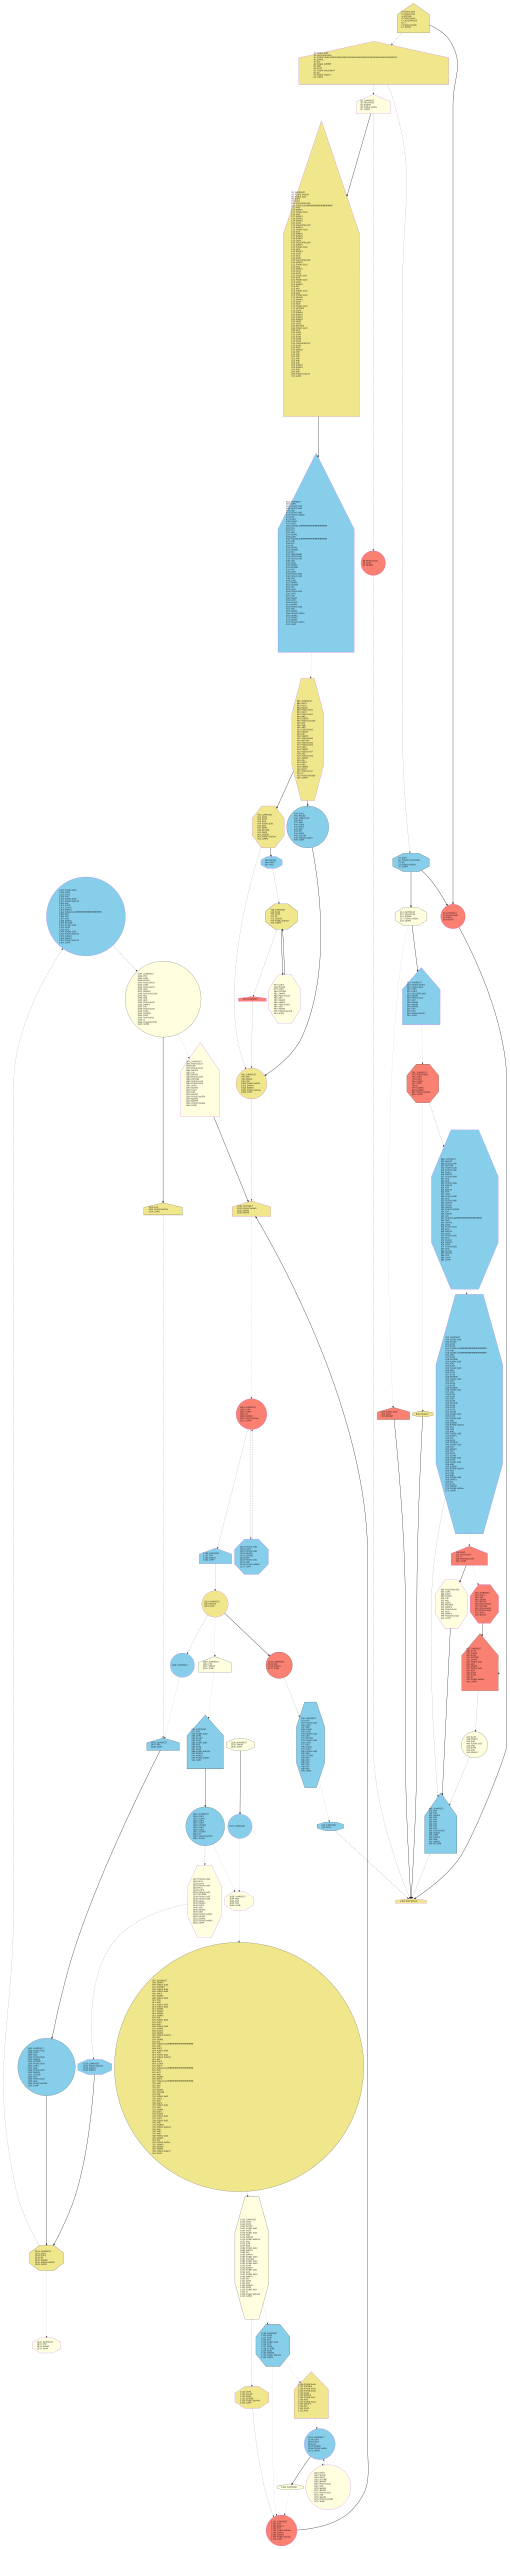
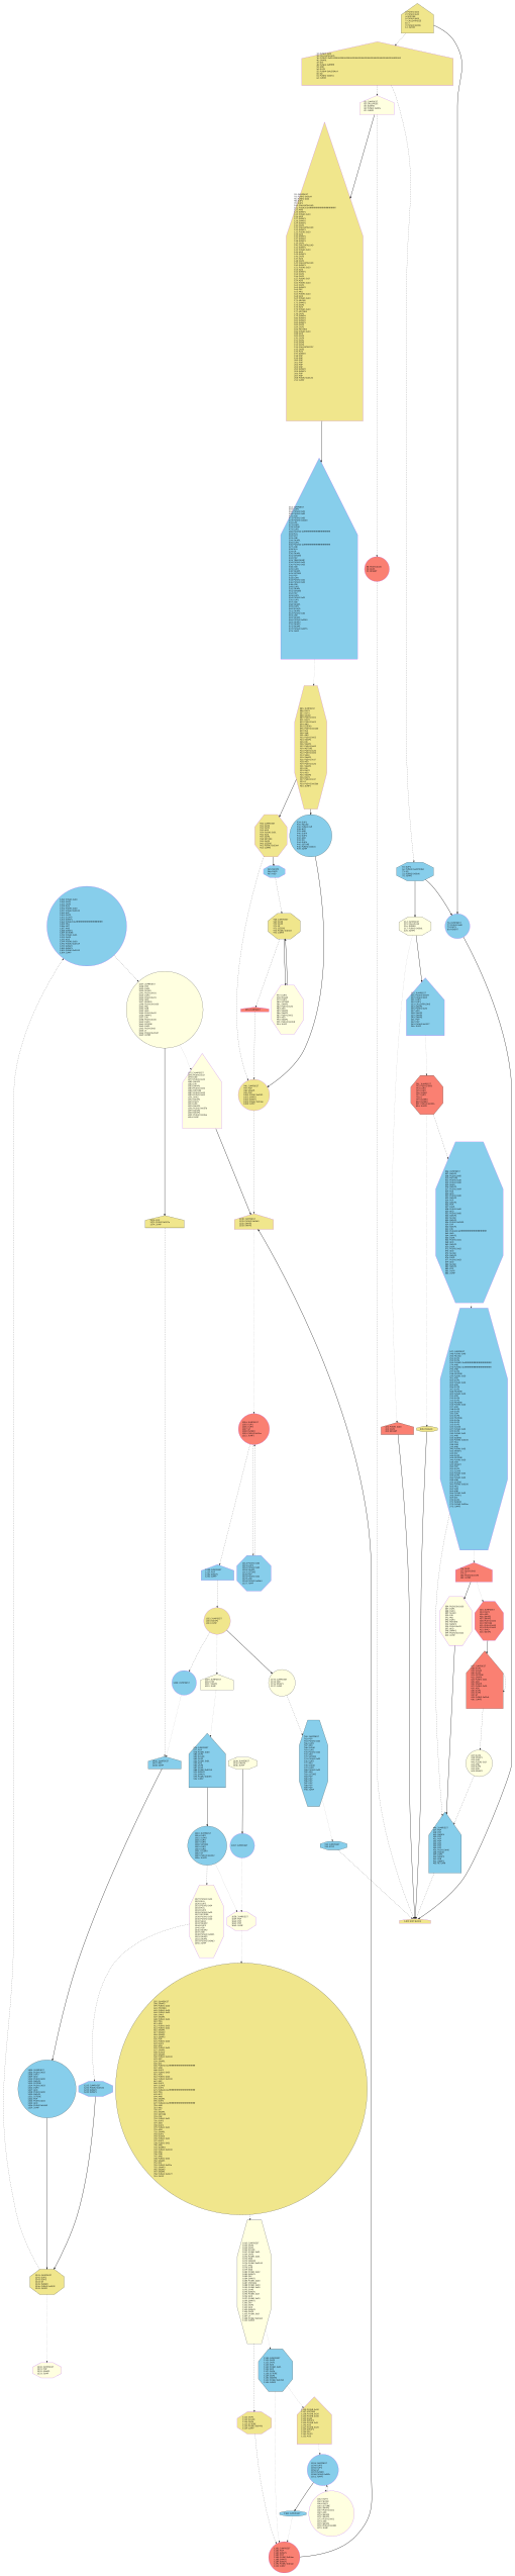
  digraph {
    fontname="IBM Plex Sans"
    rankdir=UD
    node [color=purple fillcolor=skyblue fontcolor=black fontname="IBM Plex Sans" shape=octagon style=filled]
    edge [fontname="IBM Plex Sans" style=dashed]
    n1 [label="1250: PUSH1 0x00\l1252: DUP1\l1253: DUP3\l1254: ADD\l1255: PUSH1 0x00\l1257: PUSH2 0x0100\l1260: EXP\l1261: DUP2\l1262: SLOAD\l1263: SWAP1\l1264: PUSH20 0xffffffffffffffffffffffffffffffffffffffff\l1285: MUL\l1286: NOT\l1287: AND\l1288: SWAP1\l1289: SSTORE\l1290: PUSH1 0x01\l1292: DUP3\l1293: ADD\l1294: PUSH1 0x00\l1296: PUSH2 0x0519\l1299: SWAP2\l1300: SWAP1\l1301: PUSH2 0x0539\l1304: JUMP\l" shape=circle]
    n2 [color=black fillcolor=lightyellow label="1337: JUMPDEST\l1338: POP\l1339: DUP1\l1340: SLOAD\l1341: PUSH1 0x01\l1343: DUP2\l1344: PUSH1 0x01\l1346: AND\l1347: ISZERO\l1348: PUSH2 0x0100\l1351: MUL\l1352: SUB\l1353: AND\l1354: PUSH1 0x02\l1356: SWAP1\l1357: DIV\l1358: PUSH1 0x00\l1360: DUP3\l1361: SSTORE\l1362: DUP1\l1363: PUSH1 0x1f\l1365: LT\l1366: PUSH2 0x055f\l1369: JUMPI\l" shape=circle]
    n3 [fillcolor=lightyellow label="1375: JUMPDEST\l1376: PUSH1 0x1f\l1378: ADD\l1379: PUSH1 0x20\l1381: SWAP1\l1382: DIV\l1383: SWAP1\l1384: PUSH1 0x00\l1386: MSTORE\l1387: PUSH1 0x20\l1389: PUSH1 0x00\l1391: SHA3\l1392: SWAP1\l1393: DUP2\l1394: ADD\l1395: SWAP1\l1396: PUSH2 0x057d\l1399: SWAP2\l1400: SWAP1\l1401: PUSH2 0x04ae\l1404: JUMP\l" shape=house]
    n4 [color=black fillcolor=khaki label="1370: POP\l1371: PUSH2 0x057e\l1374: JUMP\l" shape=house]
    n5 [fillcolor=khaki label="1409: EXIT BLOCK\l" shape=house]
    n6 [fillcolor=khaki label="1198: JUMPDEST\l1199: PUSH2 0x04d0\l1202: SWAP2\l1203: SWAP1\l" shape=house]
    n7 [fillcolor=salmon label="1204: JUMPDEST\l1205: DUP1\l1206: DUP3\l1207: GT\l1208: ISZERO\l1209: PUSH2 0x04cc\l1212: JUMPI\l" shape=circle]
    n8 [color=black fillcolor=lightyellow label="1334: JUMPDEST\l1335: SWAP1\l1336: JUMP\l"]
    n9 [label="1057: JUMPDEST\l" shape=circle]
    n10 [fillcolor=lightyellow label="1058: JUMPDEST\l1059: POP\l1060: POP\l1061: POP\l1062: JUMP\l"]
    n11 [fillcolor=salmon label="403: JUMPDEST\l404: DUP3\l405: ADD\l406: SWAP2\l407: SWAP1\l408: PUSH1 0x00\l410: MSTORE\l411: PUSH1 0x20\l413: PUSH1 0x00\l415: SHA3\l416: SWAP1\l"]
    n12 [color=black fillcolor=salmon label="417: JUMPDEST\l418: DUP2\l419: SLOAD\l420: DUP2\l421: MSTORE\l422: SWAP1\l423: PUSH1 0x01\l425: ADD\l426: SWAP1\l427: PUSH1 0x20\l429: ADD\l430: DUP1\l431: DUP4\l432: GT\l433: PUSH2 0x01a1\l436: JUMPI\l" shape=house]
    n13 [color=black fillcolor=lightyellow label="437: DUP3\l438: SWAP1\l439: SUB\l440: PUSH1 0x1f\l442: AND\l443: DUP3\l444: ADD\l445: SWAP2\l" shape=circle]
    n14 [color=black label="446: JUMPDEST\l447: POP\l448: POP\l449: SWAP6\l450: POP\l451: POP\l452: POP\l453: POP\l454: POP\l455: POP\l456: PUSH1 0x40\l458: MLOAD\l459: DUP1\l460: SWAP2\l461: SUB\l462: SWAP1\l463: RETURN\l" shape=house]
    n15 [label="464: JUMPDEST\l465: DUP3\l466: PUSH1 0x01\l468: PUSH1 0x00\l470: ADD\l471: PUSH1 0x00\l473: PUSH2 0x0100\l476: EXP\l477: DUP2\l478: SLOAD\l479: DUP2\l480: PUSH20 0xffffffffffffffffffffffffffffffffffffffff\l501: MUL\l502: NOT\l503: AND\l504: SWAP1\l505: DUP4\l506: PUSH20 0xffffffffffffffffffffffffffffffffffffffff\l527: AND\l528: MUL\l529: OR\l530: SWAP1\l531: SSTORE\l532: POP\l533: TIMESTAMP\l534: PUSH1 0x01\l536: PUSH1 0x03\l538: ADD\l539: DUP2\l540: SWAP1\l541: SSTORE\l542: POP\l543: DUP2\l544: PUSH1 0x01\l546: PUSH1 0x02\l548: ADD\l549: DUP2\l550: SWAP1\l551: SSTORE\l552: POP\l553: DUP1\l554: PUSH1 0x01\l556: DUP1\l557: ADD\l558: SWAP1\l559: DUP1\l560: MLOAD\l561: SWAP1\l562: PUSH1 0x20\l564: ADD\l565: SWAP1\l566: PUSH2 0x0240\l569: SWAP3\l570: SWAP2\l571: SWAP1\l572: PUSH2 0x0375\l575: JUMP\l" shape=house]
    n16 [fillcolor=khaki label="885: JUMPDEST\l886: DUP3\l887: DUP1\l888: SLOAD\l889: PUSH1 0x01\l891: DUP2\l892: PUSH1 0x01\l894: AND\l895: ISZERO\l896: PUSH2 0x0100\l899: MUL\l900: SUB\l901: AND\l902: PUSH1 0x02\l904: SWAP1\l905: DIV\l906: SWAP1\l907: PUSH1 0x00\l909: MSTORE\l910: PUSH1 0x20\l912: PUSH1 0x00\l914: SHA3\l915: SWAP1\l916: PUSH1 0x1f\l918: ADD\l919: PUSH1 0x20\l921: SWAP1\l922: DIV\l923: DUP2\l924: ADD\l925: SWAP3\l926: DUP3\l927: PUSH1 0x1f\l929: LT\l930: PUSH2 0x03b6\l933: JUMPI\l"]
    n17 [color=black label="934: DUP1\l935: MLOAD\l936: PUSH1 0xff\l938: NOT\l939: AND\l940: DUP4\l941: DUP1\l942: ADD\l943: OR\l944: DUP6\l945: SSTORE\l946: PUSH2 0x03e4\l949: JUMP\l" shape=circle]
    n18 [fillcolor=khaki label="950: JUMPDEST\l951: DUP3\l952: DUP1\l953: ADD\l954: PUSH1 0x01\l956: ADD\l957: DUP6\l958: SSTORE\l959: DUP3\l960: ISZERO\l961: PUSH2 0x03e4\l964: JUMPI\l"]
    n19 [fillcolor=lightyellow label="384: PUSH2 0x0100\l387: DUP1\l388: DUP4\l389: SLOAD\l390: DIV\l391: MUL\l392: DUP4\l393: MSTORE\l394: SWAP2\l395: PUSH1 0x20\l397: ADD\l398: SWAP2\l399: PUSH2 0x01be\l402: JUMP\l"]
    n20 [color=black label="1406: JUMPDEST\l1407: POP\l1408: JUMP\l" shape=house]
    n21 [color=black label="1305: JUMPDEST\l1306: PUSH1 0x02\l1308: DUP3\l1309: ADD\l1310: PUSH1 0x00\l1312: SWAP1\l1313: SSTORE\l1314: PUSH1 0x03\l1316: DUP3\l1317: ADD\l1318: PUSH1 0x00\l1320: SWAP1\l1321: SSTORE\l1322: POP\l1323: PUSH1 0x04\l1325: ADD\l1326: PUSH2 0x04d9\l1329: JUMP\l" shape=circle]
    n22 [color=black fillcolor=khaki label="805: INVALID\l"]
    n23 [label="247: JUMPDEST\l248: PUSH1 0x40\l250: MLOAD\l251: DUP1\l252: DUP6\l253: PUSH20 0xffffffffffffffffffffffffffffffffffffffff\l274: AND\l275: PUSH20 0xffffffffffffffffffffffffffffffffffffffff\l296: AND\l297: DUP2\l298: MSTORE\l299: PUSH1 0x20\l301: ADD\l302: DUP1\l303: PUSH1 0x20\l305: ADD\l306: DUP5\l307: DUP2\l308: MSTORE\l309: PUSH1 0x20\l311: ADD\l312: DUP4\l313: DUP2\l314: MSTORE\l315: PUSH1 0x20\l317: ADD\l318: DUP3\l319: DUP2\l320: SUB\l321: DUP3\l322: MSTORE\l323: DUP6\l324: DUP2\l325: DUP2\l326: SLOAD\l327: PUSH1 0x01\l329: DUP2\l330: PUSH1 0x01\l332: AND\l333: ISZERO\l334: PUSH2 0x0100\l337: MUL\l338: SUB\l339: AND\l340: PUSH1 0x02\l342: SWAP1\l343: DIV\l344: DUP2\l345: MSTORE\l346: PUSH1 0x20\l348: ADD\l349: SWAP2\l350: POP\l351: DUP1\l352: SLOAD\l353: PUSH1 0x01\l355: DUP2\l356: PUSH1 0x01\l358: AND\l359: ISZERO\l360: PUSH2 0x0100\l363: MUL\l364: SUB\l365: AND\l366: PUSH1 0x02\l368: SWAP1\l369: DIV\l370: DUP1\l371: ISZERO\l372: PUSH2 0x01be\l375: JUMPI\l"]
    n24 [fillcolor=salmon label="376: DUP1\l377: PUSH1 0x1f\l379: LT\l380: PUSH2 0x0193\l383: JUMPI\l" shape=house]
    n25 [fillcolor=salmon label="1181: JUMPDEST\l1182: POP\l1183: SWAP1\l1184: POP\l1185: PUSH2 0x04aa\l1188: SWAP2\l1189: SWAP1\l1190: PUSH2 0x04ae\l1193: JUMP\l" shape=circle]
    n26 [label="1228: JUMPDEST\l1229: POP\l1230: SWAP1\l1231: JUMP\l" shape=house]
    n27 [fillcolor=khaki label="1232: JUMPDEST\l1233: SWAP1\l1234: JUMP\l" shape=circle]
    n28 [color=black fillcolor=lightyellow label="1009: JUMPDEST\l1010: POP\l1011: SWAP1\l1012: JUMP\l" shape=house]
    n29 [label="1405: JUMPDEST\l" shape=circle]
-   n30 [color=black fillcolor=salmon label="1194: JUMPDEST\l1195: POP\l1196: SWAP1\l1197: JUMP\l" shape=circle]
+   n30 [color=black fillcolor=lightyellow label="1194: JUMPDEST\l1195: POP\l1196: SWAP1\l1197: JUMP\l" shape=circle]
    n31 [color=black label="576: JUMPDEST\l577: POP\l578: PUSH1 0x00\l580: DUP1\l581: SLOAD\l582: DUP1\l583: PUSH1 0x01\l585: ADD\l586: DUP3\l587: DUP2\l588: PUSH2 0x0255\l591: SWAP2\l592: SWAP1\l593: PUSH2 0x03f5\l596: JUMP\l" shape=house]
    n32 [color=black label="1013: JUMPDEST\l1014: DUP2\l1015: SLOAD\l1016: DUP2\l1017: DUP4\l1018: SSTORE\l1019: DUP2\l1020: DUP2\l1021: ISZERO\l1022: GT\l1023: PUSH2 0x0422\l1026: JUMPI\l" shape=circle]
    n33 [label="1213: PUSH1 0x00\l1215: DUP2\l1216: PUSH1 0x00\l1218: SWAP1\l1219: SSTORE\l1220: POP\l1221: PUSH1 0x01\l1223: ADD\l1224: PUSH2 0x04b4\l1227: JUMP\l"]
    n34 [label="1235: JUMPDEST\l1236: PUSH2 0x0536\l1239: SWAP2\l1240: SWAP1\l"]
    n35 [color=black fillcolor=khaki label="1241: JUMPDEST\l1242: DUP1\l1243: DUP3\l1244: GT\l1245: ISZERO\l1246: PUSH2 0x0532\l1249: JUMPI\l"]
    n36 [fillcolor=lightyellow label="1330: JUMPDEST\l1331: POP\l1332: SWAP1\l1333: JUMP\l"]
    n37 [color=black fillcolor=khaki label="0: PUSH1 0x60\l2: PUSH1 0x40\l4: MSTORE\l5: PUSH1 0x04\l7: CALLDATASIZE\l8: LT\l9: PUSH2 0x004c\l12: JUMPI\l" shape=house]
-   n38 [fillcolor=salmon label="76: JUMPDEST\l77: PUSH1 0x00\l79: DUP1\l80: REVERT\l" shape=circle]
+   n38 [label="76: JUMPDEST\l77: PUSH1 0x00\l79: DUP1\l80: REVERT\l" shape=circle]
    n39 [fillcolor=khaki label="13: PUSH1 0x00\l15: CALLDATALOAD\l16: PUSH29 0x0100000000000000000000000000000000000000000000000000000000\l46: SWAP1\l47: DIV\l48: PUSH4 0xffffffff\l53: AND\l54: DUP1\l55: PUSH4 0x4c2f04a4\l60: EQ\l61: PUSH2 0x0051\l64: JUMPI\l" shape=house]
    n40 [color=black label="65: DUP1\l66: PUSH4 0xa21f0368\l71: EQ\l72: PUSH2 0x00d6\l75: JUMPI\l"]
    n41 [fillcolor=lightyellow label="81: JUMPDEST\l82: CALLVALUE\l83: ISZERO\l84: PUSH2 0x005c\l87: JUMPI\l" shape=house]
    n42 [fillcolor=khaki label="996: JUMPDEST\l997: POP\l998: SWAP1\l999: POP\l1000: PUSH2 0x03f1\l1003: SWAP2\l1004: SWAP1\l1005: PUSH2 0x04ae\l1008: JUMP\l" shape=circle]
    n43 [color=black fillcolor=lightyellow label="1063: JUMPDEST\l1064: DUP3\l1065: DUP1\l1066: SLOAD\l1067: PUSH1 0x01\l1069: DUP2\l1070: PUSH1 0x01\l1072: AND\l1073: ISZERO\l1074: PUSH2 0x0100\l1077: MUL\l1078: SUB\l1079: AND\l1080: PUSH1 0x02\l1082: SWAP1\l1083: DIV\l1084: SWAP1\l1085: PUSH1 0x00\l1087: MSTORE\l1088: PUSH1 0x20\l1090: PUSH1 0x00\l1092: SHA3\l1093: SWAP1\l1094: PUSH1 0x1f\l1096: ADD\l1097: PUSH1 0x20\l1099: SWAP1\l1100: DIV\l1101: DUP2\l1102: ADD\l1103: SWAP3\l1104: DUP3\l1105: PUSH1 0x1f\l1107: LT\l1108: PUSH2 0x0460\l1111: JUMPI\l"]
    n44 [color=black label="1120: JUMPDEST\l1121: DUP3\l1122: DUP1\l1123: ADD\l1124: PUSH1 0x01\l1126: ADD\l1127: DUP6\l1128: SSTORE\l1129: DUP3\l1130: ISZERO\l1131: PUSH2 0x049d\l1134: JUMPI\l"]
    n45 [fillcolor=khaki label="1112: DUP1\l1113: SLOAD\l1114: DUP6\l1115: SSTORE\l1116: PUSH2 0x049d\l1119: JUMP\l"]
    n46 [fillcolor=khaki label="1135: PUSH1 0x00\l1137: MSTORE\l1138: PUSH1 0x20\l1140: PUSH1 0x00\l1142: SHA3\l1143: SWAP2\l1144: PUSH1 0x1f\l1146: ADD\l1147: PUSH1 0x20\l1149: SWAP1\l1150: DIV\l1151: DUP3\l1152: ADD\l" shape=house]
    n47 [fillcolor=salmon label="995: JUMPDEST\l" shape=house]
    n48 [fillcolor=lightyellow label="1027: PUSH1 0x04\l1029: MUL\l1030: DUP2\l1031: PUSH1 0x04\l1033: MUL\l1034: DUP4\l1035: PUSH1 0x00\l1037: MSTORE\l1038: PUSH1 0x20\l1040: PUSH1 0x00\l1042: SHA3\l1043: SWAP2\l1044: DUP3\l1045: ADD\l1046: SWAP2\l1047: ADD\l1048: PUSH2 0x0421\l1051: SWAP2\l1052: SWAP1\l1053: PUSH2 0x04d3\l1056: JUMP\l"]
    n49 [color=black label="762: JUMPDEST\l763: POP\l764: PUSH1 0x02\l766: DUP3\l767: ADD\l768: SLOAD\l769: DUP2\l770: PUSH1 0x02\l772: ADD\l773: SSTORE\l774: PUSH1 0x03\l776: DUP3\l777: ADD\l778: SLOAD\l779: DUP2\l780: PUSH1 0x03\l782: ADD\l783: SSTORE\l784: POP\l785: POP\l786: POP\l787: POP\l788: POP\l789: POP\l790: JUMP\l"]
    n50 [color=black label="212: JUMPDEST\l213: STOP\l"]
    n51 [color=black fillcolor=lightyellow label="214: JUMPDEST\l215: CALLVALUE\l216: ISZERO\l217: PUSH2 0x00e1\l220: JUMPI\l"]
    n52 [label="225: JUMPDEST\l226: PUSH2 0x00f7\l229: PUSH1 0x04\l231: DUP1\l232: DUP1\l233: CALLDATALOAD\l234: SWAP1\l235: PUSH1 0x20\l237: ADD\l238: SWAP1\l239: SWAP2\l240: SWAP1\l241: POP\l242: POP\l243: PUSH2 0x0317\l246: JUMP\l" shape=house]
    n53 [color=black fillcolor=salmon label="221: PUSH1 0x00\l223: DUP1\l224: REVERT\l" shape=house]
    n54 [color=black fillcolor=salmon label="791: JUMPDEST\l792: PUSH1 0x00\l794: DUP2\l795: DUP2\l796: SLOAD\l797: DUP2\l798: LT\l799: ISZERO\l800: ISZERO\l801: PUSH2 0x0326\l804: JUMPI\l"]
    n55 [label="965: SWAP2\l966: DUP3\l967: ADD\l"]
    n56 [color=black fillcolor=khaki label="597: JUMPDEST\l598: SWAP2\l599: PUSH1 0x00\l601: MSTORE\l602: PUSH1 0x20\l604: PUSH1 0x00\l606: SHA3\l607: SWAP1\l608: PUSH1 0x04\l610: MUL\l611: ADD\l612: PUSH1 0x00\l614: PUSH1 0x01\l616: SWAP1\l617: SWAP2\l618: SWAP1\l619: SWAP2\l620: POP\l621: PUSH1 0x00\l623: DUP3\l624: ADD\l625: PUSH1 0x00\l627: SWAP1\l628: SLOAD\l629: SWAP1\l630: PUSH2 0x0100\l633: EXP\l634: SWAP1\l635: DIV\l636: PUSH20 0xffffffffffffffffffffffffffffffffffffffff\l657: AND\l658: DUP2\l659: PUSH1 0x00\l661: ADD\l662: PUSH1 0x00\l664: PUSH2 0x0100\l667: EXP\l668: DUP2\l669: SLOAD\l670: DUP2\l671: PUSH20 0xffffffffffffffffffffffffffffffffffffffff\l692: MUL\l693: NOT\l694: AND\l695: SWAP1\l696: DUP4\l697: PUSH20 0xffffffffffffffffffffffffffffffffffffffff\l718: AND\l719: MUL\l720: OR\l721: SWAP1\l722: SSTORE\l723: POP\l724: PUSH1 0x01\l726: DUP3\l727: ADD\l728: DUP2\l729: PUSH1 0x01\l731: ADD\l732: SWAP1\l733: DUP1\l734: SLOAD\l735: PUSH1 0x01\l737: DUP2\l738: PUSH1 0x01\l740: AND\l741: ISZERO\l742: PUSH2 0x0100\l745: MUL\l746: SUB\l747: AND\l748: PUSH1 0x02\l750: SWAP1\l751: DIV\l752: PUSH2 0x02fa\l755: SWAP3\l756: SWAP2\l757: SWAP1\l758: PUSH2 0x0427\l761: JUMP\l" shape=circle]
    n57 [fillcolor=khaki label="92: JUMPDEST\l93: PUSH2 0x00d4\l96: PUSH1 0x04\l98: DUP1\l99: DUP1\l100: CALLDATALOAD\l101: PUSH20 0xffffffffffffffffffffffffffffffffffffffff\l122: AND\l123: SWAP1\l124: PUSH1 0x20\l126: ADD\l127: SWAP1\l128: SWAP2\l129: SWAP1\l130: DUP1\l131: CALLDATALOAD\l132: SWAP1\l133: PUSH1 0x20\l135: ADD\l136: SWAP1\l137: SWAP2\l138: SWAP1\l139: DUP1\l140: CALLDATALOAD\l141: SWAP1\l142: PUSH1 0x20\l144: ADD\l145: SWAP1\l146: DUP3\l147: ADD\l148: DUP1\l149: CALLDATALOAD\l150: SWAP1\l151: PUSH1 0x20\l153: ADD\l154: SWAP1\l155: DUP1\l156: DUP1\l157: PUSH1 0x1f\l159: ADD\l160: PUSH1 0x20\l162: DUP1\l163: SWAP2\l164: DIV\l165: MUL\l166: PUSH1 0x20\l168: ADD\l169: PUSH1 0x40\l171: MLOAD\l172: SWAP1\l173: DUP2\l174: ADD\l175: PUSH1 0x40\l177: MSTORE\l178: DUP1\l179: SWAP4\l180: SWAP3\l181: SWAP2\l182: SWAP1\l183: DUP2\l184: DUP2\l185: MSTORE\l186: PUSH1 0x20\l188: ADD\l189: DUP4\l190: DUP4\l191: DUP1\l192: DUP3\l193: DUP5\l194: CALLDATACOPY\l195: DUP3\l196: ADD\l197: SWAP2\l198: POP\l199: POP\l200: POP\l201: POP\l202: POP\l203: POP\l204: SWAP2\l205: SWAP1\l206: POP\l207: POP\l208: PUSH2 0x01d0\l211: JUMP\l" shape=house]
    n58 [color=black fillcolor=khaki label="968: JUMPDEST\l969: DUP3\l970: DUP2\l971: GT\l972: ISZERO\l973: PUSH2 0x03e3\l976: JUMPI\l"]
    n59 [fillcolor=lightyellow label="977: DUP3\l978: MLOAD\l979: DUP3\l980: SSTORE\l981: SWAP2\l982: PUSH1 0x20\l984: ADD\l985: SWAP2\l986: SWAP1\l987: PUSH1 0x01\l989: ADD\l990: SWAP1\l991: PUSH2 0x03c8\l994: JUMP\l"]
    n60 [label="806: JUMPDEST\l807: SWAP1\l808: PUSH1 0x00\l810: MSTORE\l811: PUSH1 0x20\l813: PUSH1 0x00\l815: SHA3\l816: SWAP1\l817: PUSH1 0x04\l819: MUL\l820: ADD\l821: PUSH1 0x00\l823: SWAP2\l824: POP\l825: SWAP1\l826: POP\l827: DUP1\l828: PUSH1 0x00\l830: ADD\l831: PUSH1 0x00\l833: SWAP1\l834: SLOAD\l835: SWAP1\l836: PUSH2 0x0100\l839: EXP\l840: SWAP1\l841: DIV\l842: PUSH20 0xffffffffffffffffffffffffffffffffffffffff\l863: AND\l864: SWAP1\l865: DUP1\l866: PUSH1 0x01\l868: ADD\l869: SWAP1\l870: DUP1\l871: PUSH1 0x02\l873: ADD\l874: SLOAD\l875: SWAP1\l876: DUP1\l877: PUSH1 0x03\l879: ADD\l880: SLOAD\l881: SWAP1\l882: POP\l883: DUP5\l884: JUMP\l"]
    n61 [label="1153: JUMPDEST\l1154: DUP3\l1155: DUP2\l1156: GT\l1157: ISZERO\l1158: PUSH2 0x049c\l1161: JUMPI\l" shape=circle]
    n62 [fillcolor=lightyellow label="1162: DUP3\l1163: SLOAD\l1164: DUP3\l1165: SSTORE\l1166: SWAP2\l1167: PUSH1 0x01\l1169: ADD\l1170: SWAP2\l1171: SWAP1\l1172: PUSH1 0x01\l1174: ADD\l1175: SWAP1\l1176: PUSH2 0x0481\l1179: JUMP\l" shape=circle]
-   n63 [color=black fillcolor=lightyellow label="1180: JUMPDEST\l"]
+   n63 [color=black label="1180: JUMPDEST\l"]
    n64 [fillcolor=salmon label="88: PUSH1 0x00\l90: DUP1\l91: REVERT\l" shape=circle]
    n1 -> n2
    n2 -> n3 [style=dotted]
    n2 -> n4 [style=bold]
    n3 -> n6 [style=bold]
    n4 -> n20
    n6 -> n7 [style=dotted]
    n7 -> n26
    n7 -> n33
    n8 -> n9 [style=bold]
    n9 -> n10 [style=dotted]
    n10 -> n56 [style=dotted]
    n11 -> n12 [style=bold]
    n12 -> n12
    n12 -> n13
    n13 -> n14
    n14 -> n5
    n15 -> n16 [style=dotted]
    n16 -> n17 [style=bold]
    n16 -> n18 [style=bold]
    n17 -> n42 [style=bold]
    n18 -> n42
    n18 -> n55 [style=bold]
    n19 -> n14 [style=bold]
    n20 -> n21 [style=bold]
    n21 -> n35 [style=bold]
    n22 -> n5 [style=bold]
    n23 -> n14
    n23 -> n24 [style=dotted]
    n24 -> n11 [style=dotted]
    n24 -> n19 [style=bold]
    n25 -> n6 [style=bold]
    n26 -> n27
    n27 -> n28 [style=dotted]
    n27 -> n29
    n27 -> n30 [style=bold]
    n28 -> n31 [style=dotted]
    n29 -> n20 [style=dotted]
    n30 -> n49
    n31 -> n32 [style=bold]
    n32 -> n10 [style=dotted]
    n32 -> n48
    n33 -> n7
    n34 -> n35 [style=bold]
    n35 -> n1
    n35 -> n36 [style=dotted]
    n37 -> n38 [style=bold]
    n37 -> n39
    n38 -> n5 [style=bold]
    n39 -> n40
    n39 -> n41
    n40 -> n38 [style=bold]
    n40 -> n51 [style=bold]
    n41 -> n57 [style=bold]
    n41 -> n64
    n42 -> n6
    n43 -> n44 [style=dotted]
    n43 -> n45
    n44 -> n25 [style=dotted]
    n44 -> n46 [style=dotted]
    n45 -> n25
    n46 -> n61 [style=dotted]
    n47 -> n42
    n48 -> n34
    n49 -> n50 [style=dotted]
    n50 -> n5
    n51 -> n52 [style=bold]
    n51 -> n53 [style=dotted]
    n52 -> n54 [style=dotted]
    n53 -> n5 [style=bold]
    n54 -> n22 [style=dotted]
    n54 -> n60
    n55 -> n58
    n56 -> n43
    n57 -> n15 [style=bold]
    n58 -> n47
    n58 -> n59 [style=bold]
    n59 -> n58 [style=bold]
    n60 -> n23 [style=dotted]
    n61 -> n62 [style=dotted]
    n61 -> n63 [style=bold]
    n62 -> n61
    n63 -> n25 [style=dotted]
    n64 -> n5
  }
